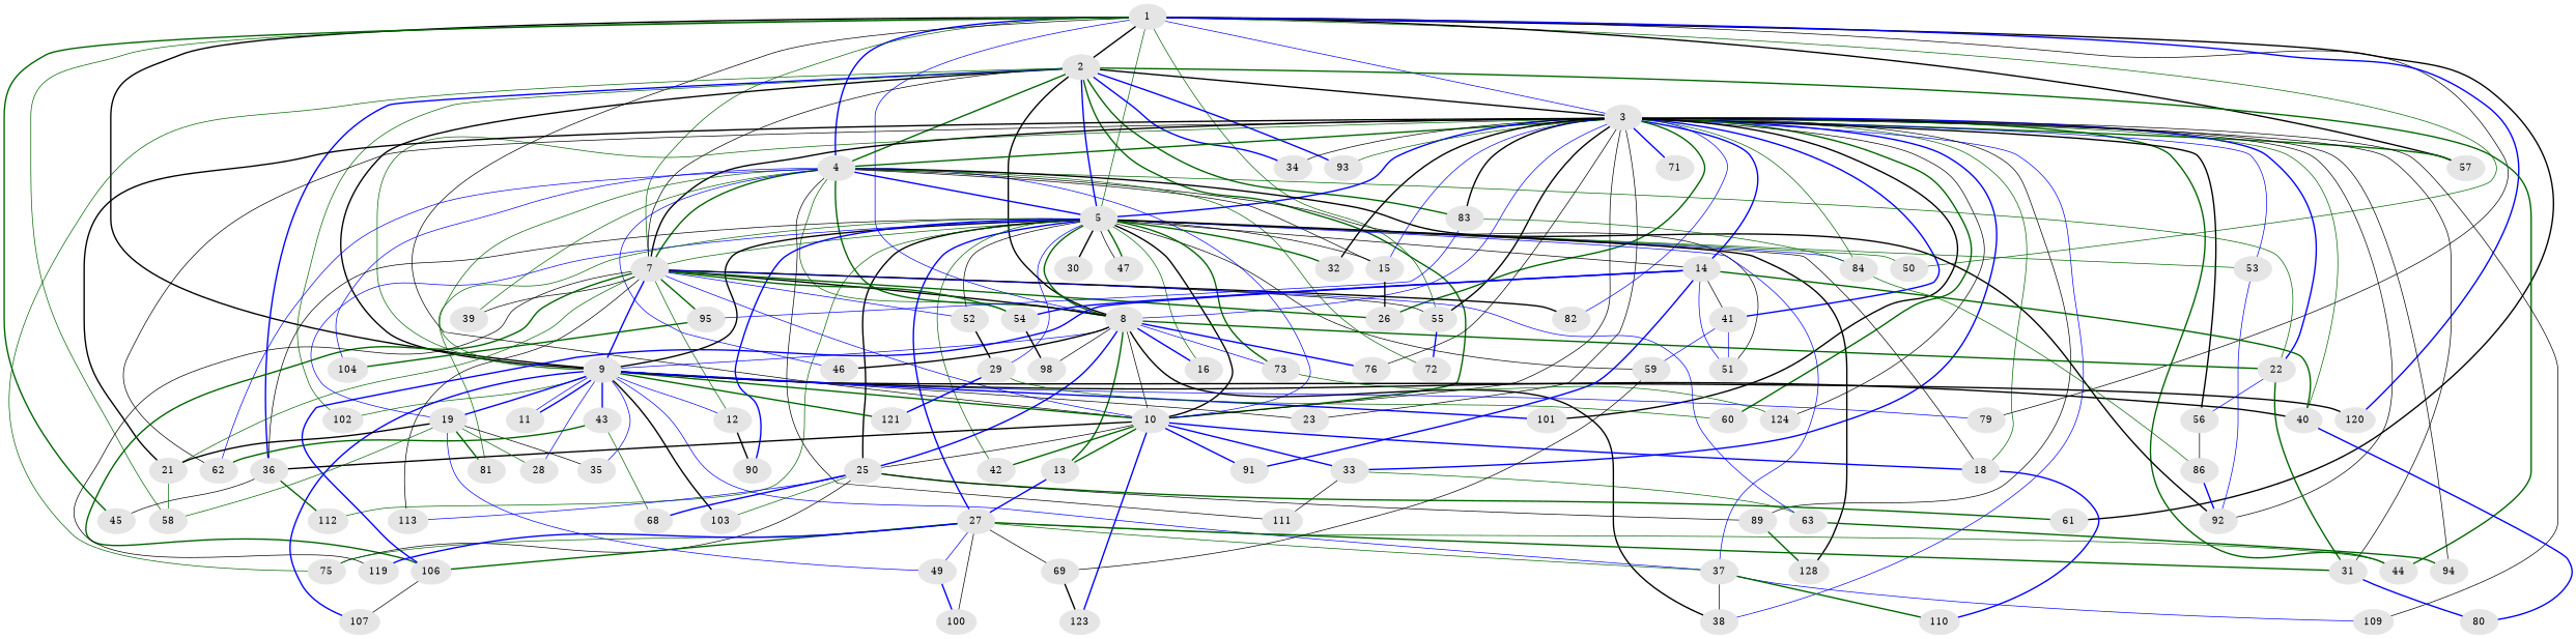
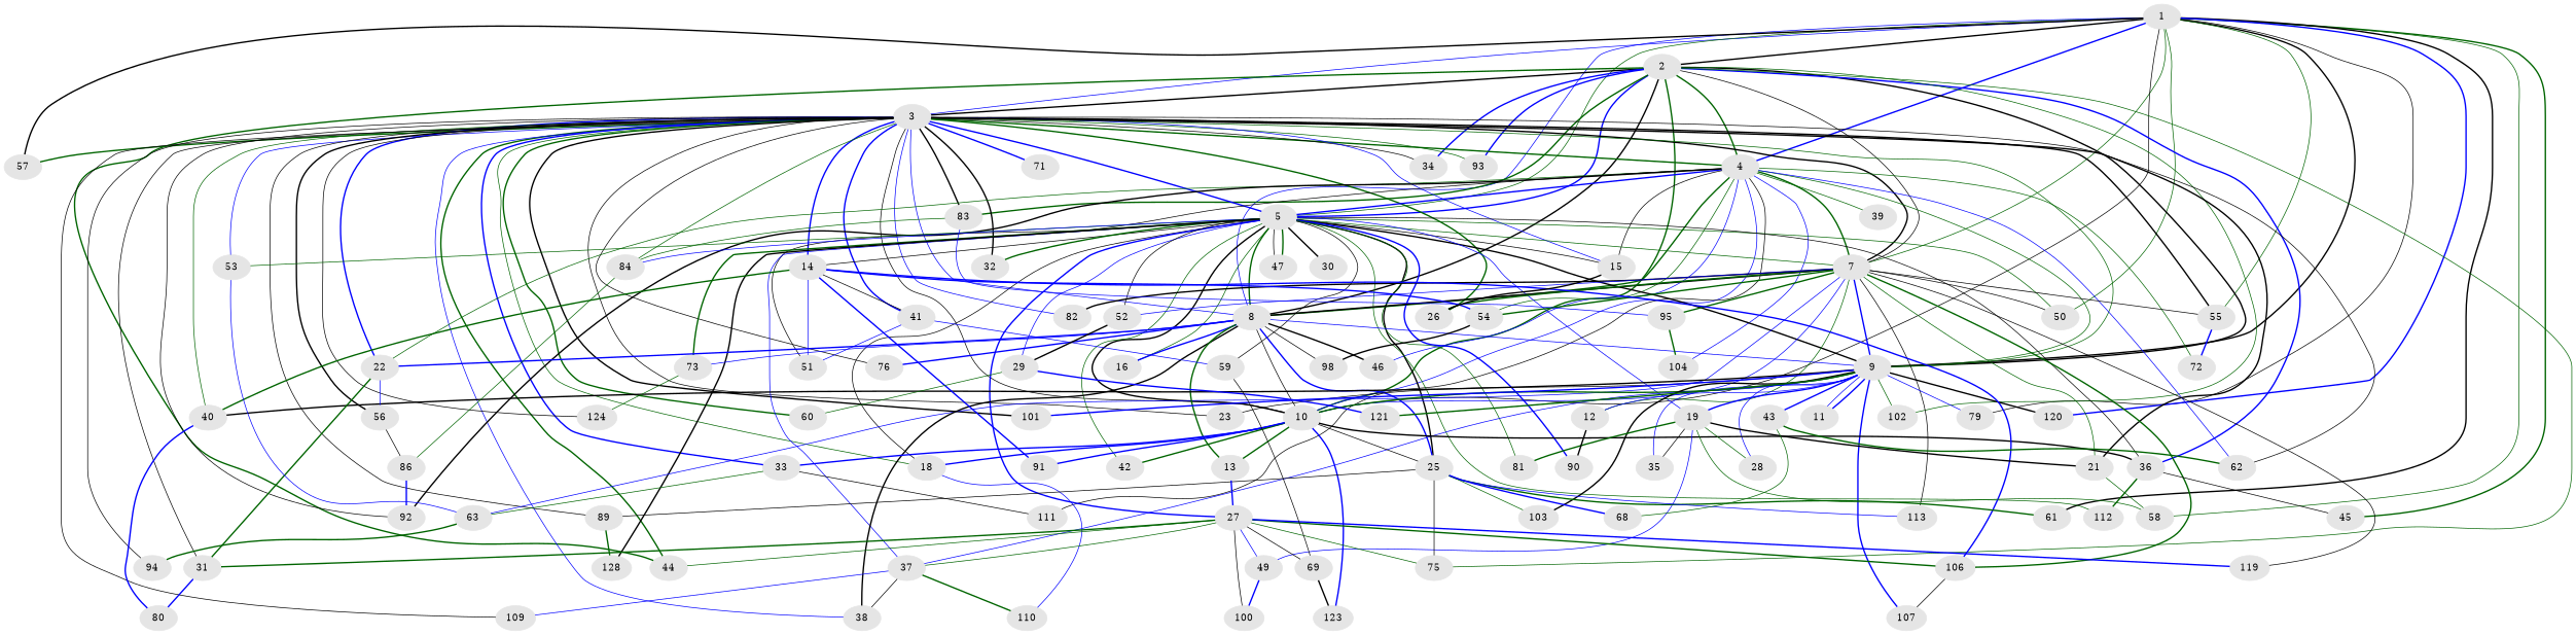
  graph {
    node [color=gray90 style=filled]
    edge [color=black style=solid]
    1 [super="+88"]
    2 [super="+20"]
    3 [super="+6"]
    4 [super="+78"]
    5 [super="+17"]
    7 [super="+65"]
    8 [super="+118"]
    9 [super="+24"]
    10 [super="+74"]
    45
    50
    55 [super="+87"]
    57
    58 [super="+70"]
    61
    79
    120
    34
    36 [super="+77"]
    44
    75 [super="+115"]
    83
    93
    102
    14
    15 [super="+67"]
    18 [super="+99"]
    21 [super="+127"]
    22 [super="+125"]
    23
    26 [super="+96"]
    31 [super="+122"]
    32
    33 [super="+97"]
    38
    40 [super="+64"]
    41
    53
    56
    60
    62 [super="+85"]
    71
    76
    82
    84 [super="+129"]
    89
    92 [super="+116"]
    94
    101
    109
    124
    39
    46
    51 [super="+117"]
    54 [super="+114"]
    72
    104
    111
    16
    19
    25 [super="+105"]
    27 [super="+48"]
    29
    30
    37 [super="+108"]
    42
    47
    52
    59
    73
    81
    90
    112
    128
    12
    63
    95
    106 [super="+126"]
    113
    119
    13 [super="+66"]
    98
    11
    28
    35
    43
    103
    107
    121
    91
    123
    110
    80
    86
    49
    68
    69
    100
    1 -- 2 [style=bold]
    1 -- 3 [color=blue weight=2]
    1 -- 4 [color=blue style=bold]
    1 -- 5 [color=darkgreen]
    1 -- 7 [color=darkgreen]
    1 -- 8 [color=blue]
    1 -- 9 [style=bold]
    1 -- 10 [weight=2]
    1 -- 45 [color=darkgreen style=bold]
    1 -- 50 [color=darkgreen]
    1 -- 55 [color=darkgreen]
    1 -- 57 [style=bold]
    1 -- 58 [color=darkgreen]
    1 -- 61 [style=bold]
    1 -- 79
    1 -- 120 [color=blue style=bold]
    2 -- 3 [style=bold weight=2]
    2 -- 4 [color=darkgreen style=bold]
    2 -- 5 [color=blue style=bold]
    2 -- 7
    2 -- 8 [style=bold]
    2 -- 9 [style=bold]
    2 -- 10 [color=darkgreen style=bold]
    2 -- 34 [color=blue style=bold]
    2 -- 36 [color=blue style=bold]
    2 -- 44 [color=darkgreen style=bold]
    2 -- 75 [color=darkgreen]
    2 -- 83 [color=darkgreen style=bold]
    2 -- 93 [color=blue style=bold]
    2 -- 102 [color=darkgreen]
    3 -- 4 [color=darkgreen style=bold weight=2]
    3 -- 5 [color=blue style=bold weight=2]
    3 -- 7 [style=bold weight=2]
    3 -- 8 [color=blue weight=2]
    3 -- 9 [color=darkgreen weight=3]
    3 -- 10 [weight=2]
    3 -- 55 [style=bold]
    3 -- 57 [color=darkgreen style=bold]
    3 -- 34
    3 -- 44 [color=darkgreen style=bold]
    3 -- 83 [style=bold]
    3 -- 93 [color=darkgreen]
    3 -- 14 [color=blue style=bold weight=2]
    3 -- 15 [color=blue]
    3 -- 18 [color=darkgreen]
    3 -- 21 [style=bold]
    3 -- 22 [color=blue style=bold]
    3 -- 23
    3 -- 26 [color=darkgreen style=bold]
    3 -- 31
    3 -- 32 [style=bold]
    3 -- 33 [color=blue style=bold]
    3 -- 38 [color=blue]
    3 -- 40 [color=darkgreen]
    3 -- 41 [color=blue style=bold]
    3 -- 53 [color=blue]
    3 -- 56 [style=bold]
    3 -- 60 [color=darkgreen style=bold]
    3 -- 62
    3 -- 71 [color=blue style=bold weight=2]
    3 -- 76
    3 -- 82 [color=blue]
    3 -- 84 [color=darkgreen]
    3 -- 89
    3 -- 92
    3 -- 94
    3 -- 101 [style=bold]
    3 -- 109
    3 -- 124
    4 -- 5 [color=blue style=bold weight=2]
    4 -- 7 [color=darkgreen style=bold]
    4 -- 8 [color=darkgreen style=bold]
    4 -- 9 [color=darkgreen]
    4 -- 10 [color=blue]
    4 -- 15
    4 -- 22 [color=darkgreen]
    4 -- 62 [color=blue]
    4 -- 92 [style=bold]
    4 -- 39 [color=darkgreen]
    4 -- 46 [color=blue]
    4 -- 51
    4 -- 54 [color=darkgreen]
    4 -- 72 [color=darkgreen]
    4 -- 104 [color=blue]
    4 -- 111
    5 -- 7 [color=darkgreen]
    5 -- 8 [color=darkgreen style=bold]
    5 -- 9 [style=bold]
    5 -- 10 [style=bold]
    5 -- 50 [color=darkgreen]
    5 -- 36
    5 -- 14
    5 -- 15
    5 -- 18
    5 -- 32 [color=darkgreen style=bold]
    5 -- 53 [color=darkgreen]
    5 -- 84 [color=blue]
    5 -- 16 [color=darkgreen]
    5 -- 19 [color=blue]
    5 -- 25 [style=bold]
    5 -- 27 [color=blue style=bold]
    5 -- 29 [color=blue]
    5 -- 30 [style=bold weight=2]
    5 -- 37 [color=blue]
    5 -- 42 [color=darkgreen]
    5 -- 47
    5 -- 47 [color=darkgreen style=bold]
    5 -- 52
    5 -- 59
    5 -- 73 [color=darkgreen style=bold]
    5 -- 81 [color=darkgreen]
    5 -- 90 [color=blue style=bold]
    5 -- 112 [color=darkgreen]
    5 -- 128 [style=bold]
    7 -- 8 [style=bold]
    7 -- 9 [color=blue style=bold]
    7 -- 10 [color=blue]
    7 -- 55
    7 -- 21 [color=darkgreen]
    7 -- 26 [color=darkgreen style=bold]
    7 -- 82 [style=bold]
-   7 -- 39
+   7 -- 50
    7 -- 54 [color=darkgreen style=bold]
    7 -- 52 [color=blue weight=2]
    7 -- 12 [color=darkgreen]
    7 -- 63 [color=blue]
    7 -- 95 [color=darkgreen style=bold]
    7 -- 106 [color=darkgreen style=bold]
    7 -- 113
    7 -- 119
    8 -- 9 [color=blue]
    8 -- 10
-   8 -- 22 [color=darkgreen style=bold]
+   8 -- 22 [color=blue style=bold]
    8 -- 38 [style=bold]
    8 -- 76 [color=blue style=bold]
    8 -- 46 [style=bold]
    8 -- 16 [color=blue style=bold]
    8 -- 25 [color=blue style=bold]
    8 -- 73 [color=blue]
    8 -- 13 [color=darkgreen style=bold]
    8 -- 98
    9 -- 10 [color=darkgreen style=bold]
    9 -- 79 [color=blue]
    9 -- 120 [style=bold]
    9 -- 102 [color=darkgreen]
    9 -- 23
    9 -- 40 [style=bold]
    9 -- 101 [color=blue style=bold]
    9 -- 19 [color=blue style=bold]
    9 -- 37 [color=blue]
    9 -- 12 [color=blue]
    9 -- 11 [color=blue]
    9 -- 11 [color=blue style=bold]
    9 -- 28 [color=blue]
    9 -- 35 [color=blue]
    9 -- 43 [color=blue style=bold weight=2]
    9 -- 103 [style=bold]
    9 -- 107 [color=blue style=bold]
    9 -- 121 [color=darkgreen style=bold]
    10 -- 36 [style=bold]
    10 -- 18 [color=blue style=bold]
    10 -- 33 [color=blue style=bold]
    10 -- 25
    10 -- 42 [color=darkgreen style=bold]
    10 -- 13 [color=darkgreen style=bold weight=2]
    10 -- 91 [color=blue style=bold]
    10 -- 123 [color=blue style=bold]
    55 -- 72 [color=blue style=bold]
    36 -- 45
    36 -- 112 [color=darkgreen style=bold]
    83 -- 84 [color=darkgreen]
    83 -- 95 [color=blue]
    14 -- 40 [color=darkgreen style=bold]
    14 -- 41
    14 -- 51 [color=blue]
    14 -- 54 [color=blue style=bold]
    14 -- 106 [color=blue style=bold]
    14 -- 91 [color=blue style=bold]
    15 -- 26 [style=bold]
-   18 -- 110 [color=blue style=bold]
+   18 -- 110 [color=blue]
    21 -- 58 [color=darkgreen]
    22 -- 31 [color=darkgreen style=bold]
    22 -- 56 [color=blue]
    31 -- 80 [color=blue style=bold]
    33 -- 111
    33 -- 63 [color=darkgreen]
    40 -- 80 [color=blue style=bold]
    41 -- 51 [color=blue]
    41 -- 59 [color=blue]
-   53 -- 92 [color=blue]
+   53 -- 63 [color=blue]
    56 -- 86
    84 -- 86 [color=darkgreen]
    89 -- 128 [color=darkgreen style=bold]
    54 -- 98 [style=bold]
    19 -- 58 [color=darkgreen]
    19 -- 21 [style=bold]
    19 -- 81 [color=darkgreen style=bold]
    19 -- 28 [color=darkgreen]
    19 -- 35
    19 -- 49 [color=blue]
    25 -- 61 [color=darkgreen style=bold]
    25 -- 75
    25 -- 89
    25 -- 113 [color=blue]
    25 -- 103 [color=darkgreen]
    25 -- 68 [color=blue style=bold]
    27 -- 44 [color=darkgreen]
    27 -- 75 [color=darkgreen]
    27 -- 31 [color=darkgreen style=bold]
    27 -- 37 [color=darkgreen]
    27 -- 106 [color=darkgreen style=bold]
    27 -- 119 [color=blue style=bold]
    27 -- 49 [color=blue]
    27 -- 69
    27 -- 100
    29 -- 60 [color=darkgreen]
    29 -- 121 [color=blue style=bold]
    37 -- 38
    37 -- 109 [color=blue]
    37 -- 110 [color=darkgreen style=bold]
    52 -- 29 [style=bold]
    59 -- 69
    73 -- 124 [color=darkgreen]
    12 -- 90 [style=bold]
    63 -- 94 [color=darkgreen style=bold]
    95 -- 104 [color=darkgreen style=bold]
    106 -- 107
    13 -- 27 [color=blue style=bold]
    43 -- 62 [color=darkgreen style=bold]
    43 -- 68 [color=darkgreen]
    86 -- 92 [color=blue style=bold]
    49 -- 100 [color=blue style=bold]
    69 -- 123 [style=bold]
  }
